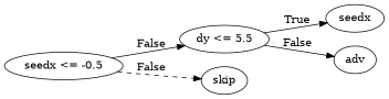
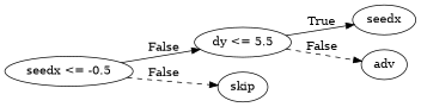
  digraph {
    rankdir=LR
    n1 [label="seedx <= -0.5"]
    n2 [label="dy <= 5.5"]
    n3 [label=skip]
    n4 [label=seedx]
    n5 [label=adv]
    n1 -> n2 [label=False]
    n1 -> n3 [label=False style=dashed]
    n2 -> n4 [label=True]
-   n2 -> n5 [label=False style=solid]
+   n2 -> n5 [label=False style=dashed]
  }
